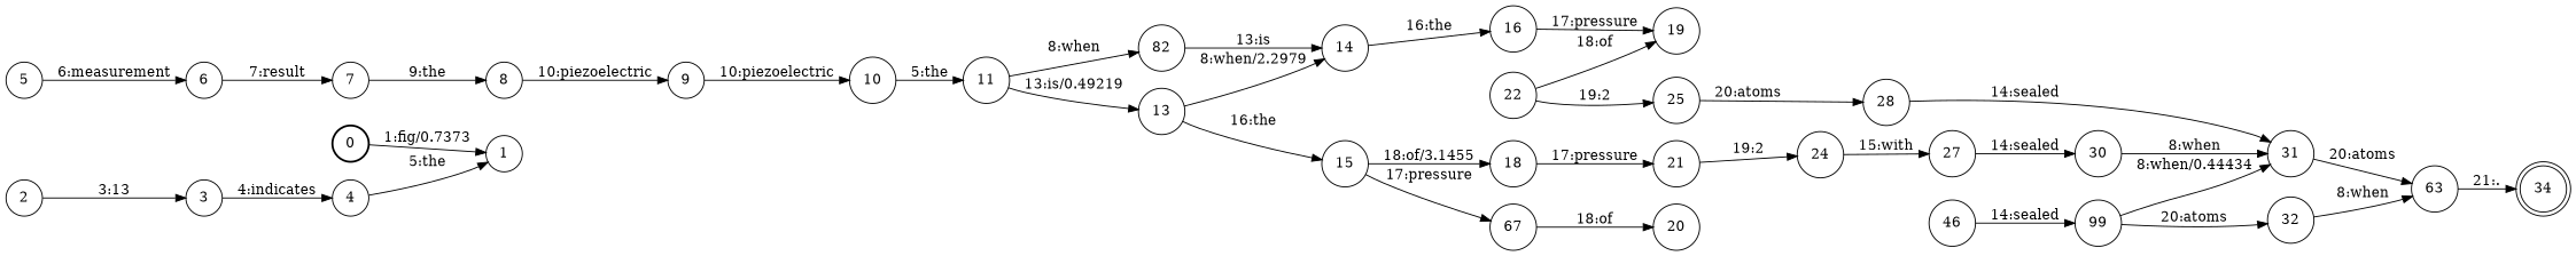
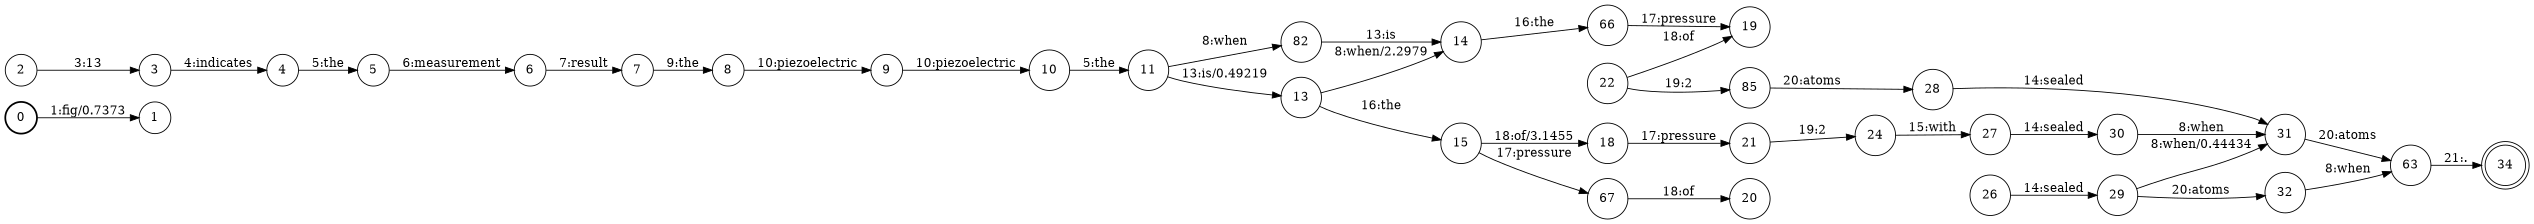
  digraph {
    nodesep=0.25
    rankdir=LR
    ranksep=0.4
    node [fontsize=14 shape=circle style=solid]
    edge [fontsize=14]
    n1 [label=0 style=bold]
    n2 [label=1]
    n3 [label=2]
    n4 [label=3]
    n5 [label=4]
    n6 [label=5]
    n7 [label=6]
    n8 [label=7]
    n9 [label=8]
    n10 [label=9]
    n11 [label=10]
    n12 [label=11]
    n13 [label=82]
    n14 [label=13]
    n15 [label=14]
    n16 [label=15]
-   n17 [label=16]
+   n17 [label=66]
    n18 [label=67]
    n19 [label=18]
    n20 [label=19]
    n21 [label=20]
    n22 [label=21]
    n23 [label=24]
    n24 [label=22]
-   n25 [label=25]
+   n25 [label=85]
    n26 [label=27]
    n27 [label=28]
-   n28 [label=46]
-   n29 [label=99]
+   n28 [label=26]
+   n29 [label=29]
    n30 [label=30]
    n31 [label=31]
    n32 [label=32]
    n33 [label=63]
    n34 [label=34 shape=doublecircle]
    n1 -> n2 [label="1:fig/0.7373"]
    n3 -> n4 [label="3:13"]
    n4 -> n5 [label="4:indicates"]
-   n5 -> n2 [label="5:the"]
+   n5 -> n6 [label="5:the"]
    n6 -> n7 [label="6:measurement"]
    n7 -> n8 [label="7:result"]
    n8 -> n9 [label="9:the"]
    n9 -> n10 [label="10:piezoelectric"]
    n10 -> n11 [label="10:piezoelectric"]
    n11 -> n12 [label="5:the"]
    n12 -> n13 [label="8:when"]
    n12 -> n14 [label="13:is/0.49219"]
    n13 -> n15 [label="13:is"]
    n14 -> n15 [label="8:when/2.2979"]
    n14 -> n16 [label="16:the"]
    n15 -> n17 [label="16:the"]
    n16 -> n18 [label="17:pressure"]
    n16 -> n19 [label="18:of/3.1455"]
    n17 -> n20 [label="17:pressure"]
    n18 -> n21 [label="18:of"]
    n19 -> n22 [label="17:pressure"]
    n22 -> n23 [label="19:2"]
    n23 -> n26 [label="15:with"]
    n24 -> n20 [label="18:of"]
    n24 -> n25 [label="19:2"]
    n25 -> n27 [label="20:atoms"]
    n26 -> n30 [label="14:sealed"]
    n27 -> n31 [label="14:sealed"]
    n28 -> n29 [label="14:sealed"]
    n29 -> n31 [label="8:when/0.44434"]
    n29 -> n32 [label="20:atoms"]
    n30 -> n31 [label="8:when"]
    n31 -> n33 [label="20:atoms"]
    n32 -> n33 [label="8:when"]
    n33 -> n34 [label="21:."]
  }
